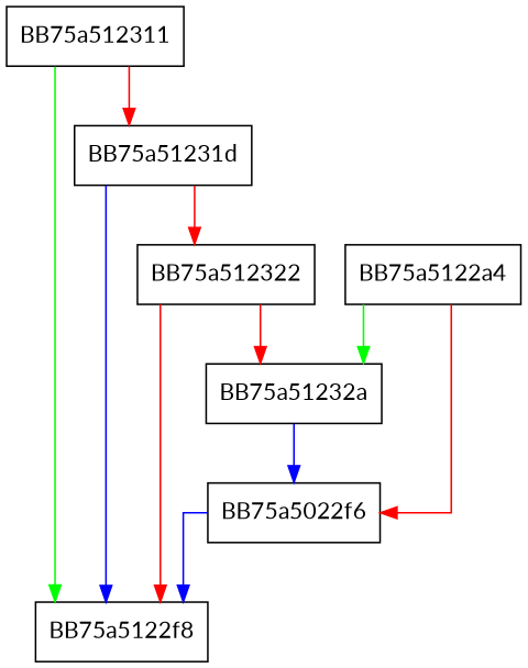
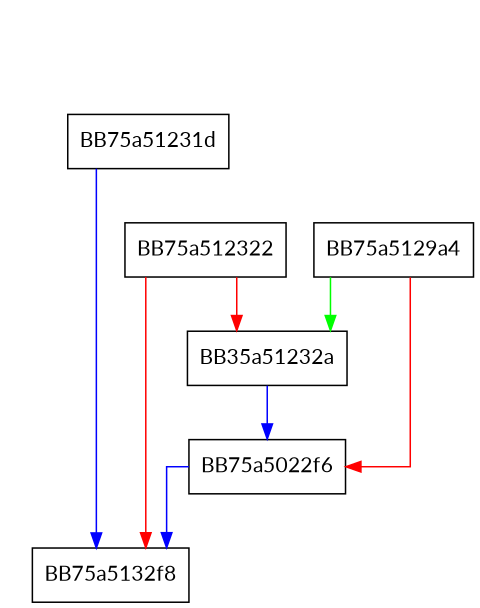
  digraph {
    fontname=Lato
    splines=ortho
    node [fontname=Lato shape=box]
    edge [color=red fontname=Lato]
    n1 [label=BB75a5022f6]
-   BB75a5122a4
-   BB75a51232a
-   BB75a512311
-   BB75a5122f8
+   BB75a5122a4 [label=BB75a5129a4]
+   BB75a51232a [label=BB35a51232a]
+   BB75a5122f8 [label=BB75a5132f8]
    BB75a51231d
    BB75a512322
    n1 -> BB75a5122f8 [color=blue]
    BB75a5122a4 -> n1
    BB75a5122a4 -> BB75a51232a [color=green]
    BB75a51232a -> n1 [color=blue]
-   BB75a512311 -> BB75a5122f8 [color=green]
-   BB75a512311 -> BB75a51231d
    BB75a51231d -> BB75a5122f8 [color=blue]
-   BB75a51231d -> BB75a512322
    BB75a512322 -> BB75a51232a
    BB75a512322 -> BB75a5122f8
  }
